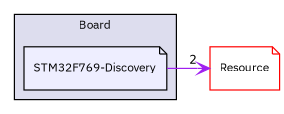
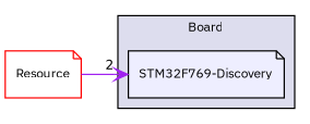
  digraph {
    compound=true
    rankdir=LR
    fontname="IBM Plex Sans"
    node [fontname="IBM Plex Sans" fontsize=10 shape=note style=filled]
    n1 [fillcolor="#eeeeff" label="STM32F769-Discovery" pencolor=black]
    n2 [color=red fillcolor=white label=Resource]
    subgraph cluster_1 {
      bgcolor="#ddddee"
      fontsize=10
      label=Board
      pencolor=black
      n1
    }
-   n1 -> n2 [headlabel=2 labeldistance=1.5 labelfontname=Helvetica labelfontsize=10 color=purple arrowhead=vee fontname="IBM Plex Sans"]
+   n2 -> n1 [headlabel=2 labeldistance=1.5 labelfontname=Helvetica labelfontsize=10 color=purple arrowhead=vee fontname="IBM Plex Sans"]
  }
